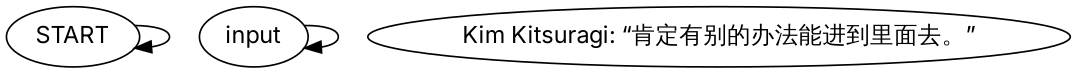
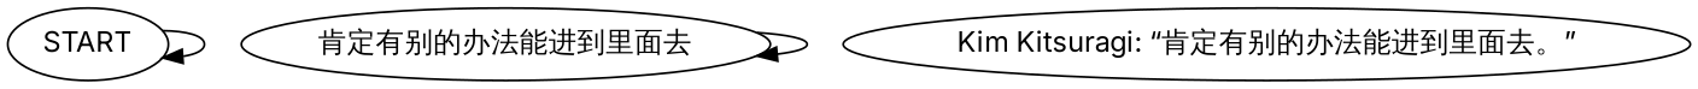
  digraph {
    fontname=Inter
    node [fontname=Inter]
    edge [fontname=Inter]
    n1 [label=START]
-   n2 [label=input]
+   n2 [label="肯定有别的办法能进到里面去"]
    n3 [label="Kim Kitsuragi: “肯定有别的办法能进到里面去。”"]
    n1 -> n1
    n2 -> n2
  }
